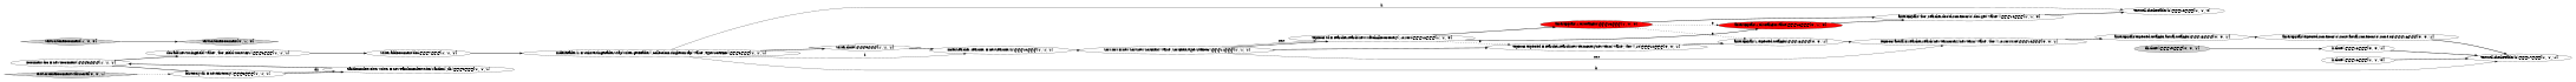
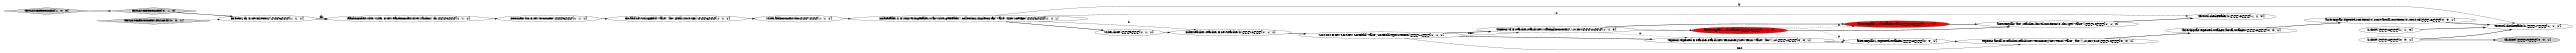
  digraph {
    rankdir=LR
    node [fillcolor=white shape=ellipse style=filled]
    edge [style=bold]
-   n1 [label="writer.close()@@@9@@@['1', '1', '1']" shape=diamond]
+   n1 [label="writer.close()@@@9@@@['1', '1', '1']"]
    n2 [label="IndexSearcher searcher = newSearcher(ir)@@@10@@@['1', '1', '1']"]
    n3 [label="Sort sort = new Sort(new SortField(\"value\",SortField.Type.STRING))@@@11@@@['1', '1', '1']"]
    n4 [label="writer.addDocument(doc)@@@7@@@['1', '1', '1']"]
    n5 [label="IndexReader ir = UninvertingReader.wrap(writer.getReader(),Collections.singletonMap(\"value\",Type.SORTED))@@@8@@@['1', '1', '1']"]
    n6 [label="TestUtil.checkReader(ir)@@@15@@@['1', '1', '0']"]
    n7 [label="TestUtil.checkReader(ir)@@@17@@@['1', '1', '1']"]
    n8 [label="TopDocs td = searcher.search(new MatchAllDocsQuery(),10,sort)@@@12@@@['1', '1', '0']"]
    n9 [fillcolor=red label="assertEquals(1,td.totalHits.value)@@@13@@@['0', '1', '0']"]
    n10 [fillcolor=red label="assertEquals(1,td.totalHits)@@@13@@@['1', '0', '0']"]
    n11 [label="TopDocs expected = searcher.search(new TermQuery(new Term(\"value\",\"foo\")),10)@@@12@@@['0', '0', '1']"]
    n12 [label="assertEquals(\"foo\",searcher.doc(td.scoreDocs(0(.doc).get(\"value\"))@@@14@@@['1', '1', '0']"]
    n13 [label="assertEquals(1,expected.totalHits)@@@13@@@['0', '0', '1']"]
    n14 [fillcolor=lightgray label="testSortOneDocument['1', '0', '0']" shape=diamond]
    n15 [fillcolor=lightgray label="testSortOneDocument['0', '1', '0']" shape=diamond]
    n16 [label="Directory dir = newDirectory()@@@3@@@['1', '1', '1']"]
    n17 [label="RandomIndexWriter writer = new RandomIndexWriter(random(),dir)@@@4@@@['1', '1', '1']"]
    n18 [label="ir.close()@@@18@@@['0', '0', '1']"]
    n19 [fillcolor=lightgray label="dir.close()@@@19@@@['0', '0', '1']"]
    n20 [label="TopDocs actual = searcher.search(new TermQuery(new Term(\"value\",\"foo\")),10,sort,true)@@@14@@@['0', '0', '1']"]
    n21 [label="ir.close()@@@16@@@['1', '1', '0']"]
    n22 [label="assertEquals(expected.totalHits,actual.totalHits)@@@15@@@['0', '0', '1']"]
    n23 [label="assertEquals(expected.scoreDocs(0(.score,actual.scoreDocs(0(.score,0F)@@@16@@@['0', '0', '1']"]
    n24 [label="Document doc = new Document()@@@5@@@['1', '1', '1']"]
    n25 [label="doc.add(newStringField(\"value\",\"foo\",Field.Store.YES))@@@6@@@['1', '1', '1']"]
    n26 [fillcolor=lightgray label="testSortOneDocumentWithScores['0', '0', '1']" shape=diamond]
    n1 -> n2
    n2 -> n3
    n3 -> n8 [label=sort style=solid]
    n3 -> n8
    n3 -> n11
    n3 -> n20 [label=sort style=solid]
    n4 -> n5
    n5 -> n1
    n5 -> n2 [label=ir style=solid]
    n5 -> n6 [label=ir style=solid]
    n5 -> n7 [label=ir style=solid]
    n8 -> n9
    n8 -> n10
    n8 -> n11 [label=0 style=dashed]
    n9 -> n12
    n10 -> n9 [label=0 style=dashed]
    n10 -> n12
    n10 -> n13 [label=0 style=dashed]
    n11 -> n13
    n12 -> n6
    n13 -> n20
    n14 -> n15
-   n24 -> n16
+   n15 -> n16
    n16 -> n17 [label=dir style=solid]
    n16 -> n17
    n17 -> n24
    n18 -> n7
-   n19 -> n18
+   n18 -> n19
    n20 -> n22
    n21 -> n7
    n22 -> n23
    n23 -> n7
    n24 -> n25
    n25 -> n4
    n26 -> n16 [style=dashed]
  }
